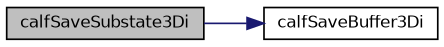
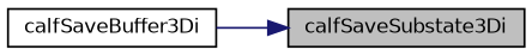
  digraph {
    rankdir=LR
    fontname="DejaVu Sans"
    node [color=black fontname="DejaVu Sans" fontsize=10 shape=record style=filled]
    n1 [fillcolor=grey75 fontcolor=black height=0.2 label=calfSaveSubstate3Di width=0.4]
    n2 [fillcolor=white height=0.2 label=calfSaveBuffer3Di width=0.4]
-   n1 -> n2 [color=midnightblue fontname="DejaVu Sans" fontsize=10 labelfontname=Helvetica labelfontsize=10 style=solid]
+   n2 -> n1 [color=midnightblue fontname="DejaVu Sans" fontsize=10 labelfontname=Helvetica labelfontsize=10 style=solid]
  }
